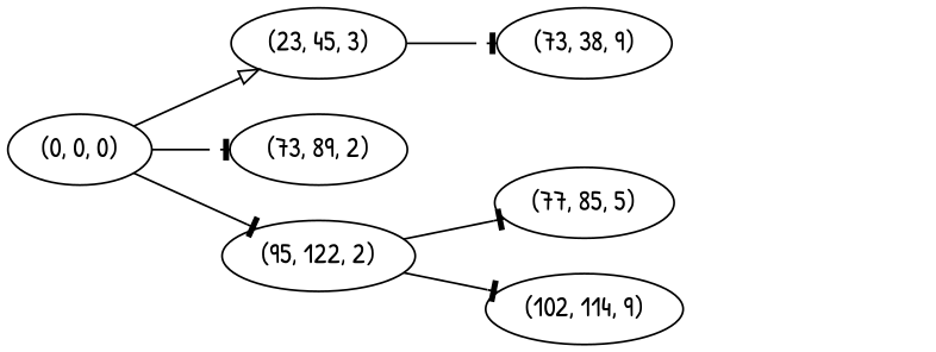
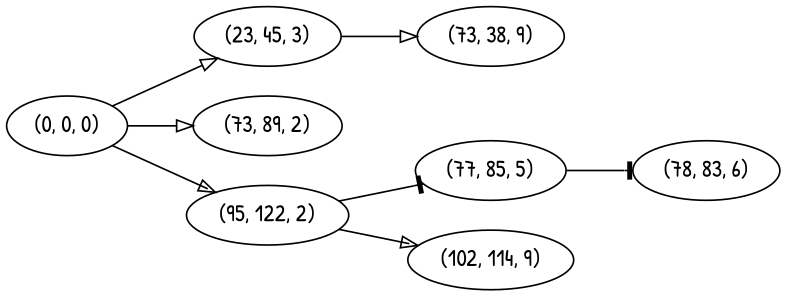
  digraph {
    fontname="Patrick Hand"
    rankdir=LR
    node [fontname="Patrick Hand"]
    edge [arrowhead=tee fontname="Patrick Hand"]
    n1 [label="(23, 45, 3)"]
    "(0, 0, 0)"
    "(73, 89, 2)"
    "(95, 122, 2)"
    n5 [label="(73, 38, 9)"]
    "(77, 85, 5)"
    "(102, 114, 9)"
-   n1 -> n5
+   "(78, 83, 6)"
+   n1 -> n5 [arrowhead=onormal]
    "(0, 0, 0)" -> n1 [arrowhead=onormal]
-   "(0, 0, 0)" -> "(73, 89, 2)"
-   "(0, 0, 0)" -> "(95, 122, 2)"
+   "(0, 0, 0)" -> "(73, 89, 2)" [arrowhead=onormal]
+   "(0, 0, 0)" -> "(95, 122, 2)" [arrowhead=onormal]
    "(95, 122, 2)" -> "(77, 85, 5)"
-   "(95, 122, 2)" -> "(102, 114, 9)"
+   "(95, 122, 2)" -> "(102, 114, 9)" [arrowhead=onormal]
+   "(77, 85, 5)" -> "(78, 83, 6)"
  }
